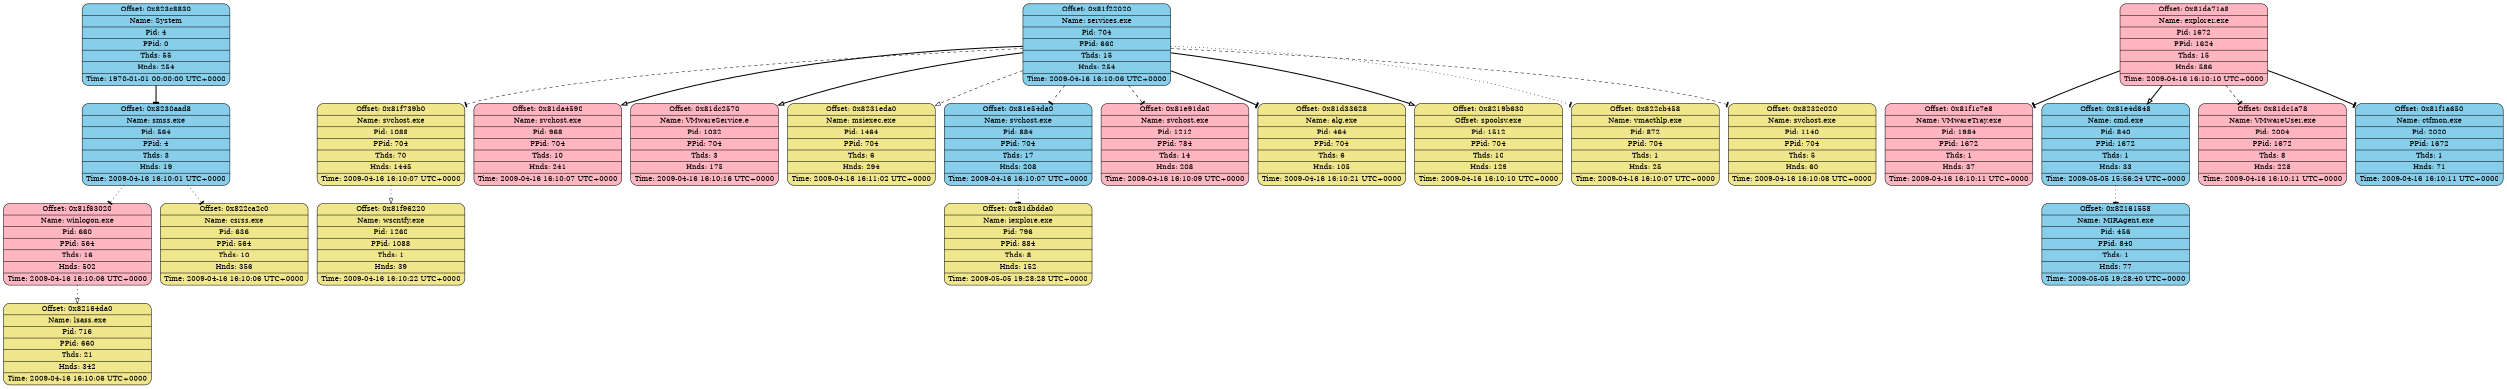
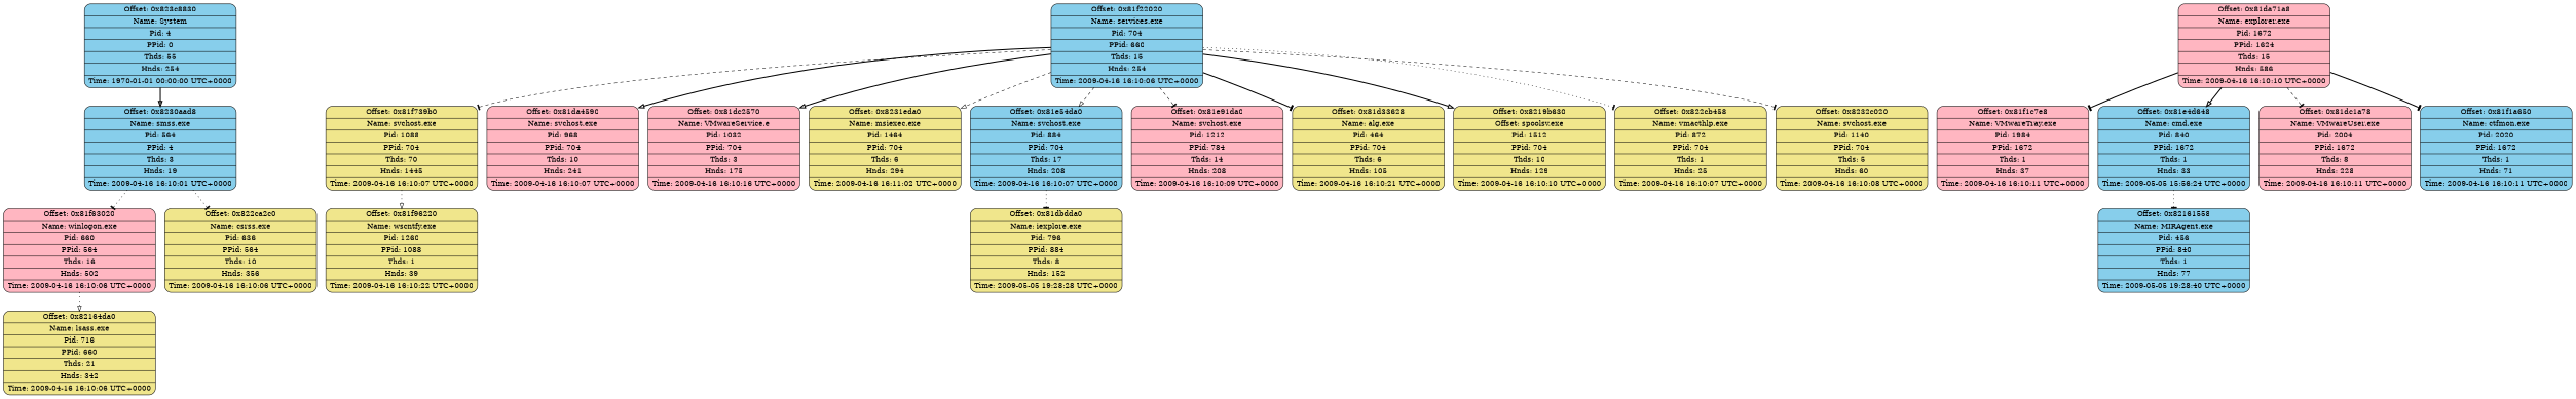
  digraph {
    node [fillcolor=khaki shape=Mrecord style=filled]
    edge [arrowhead=tee style=bold]
    n1 [fillcolor=skyblue label="{Offset: 0x823c8830|Name: System|Pid: 4|PPid: 0|Thds: 55|Hnds: 254|Time: 1970-01-01 00:00:00 UTC+0000}"]
    n2 [fillcolor=skyblue label="{Offset: 0x8230aad8|Name: smss.exe|Pid: 564|PPid: 4|Thds: 3|Hnds: 19|Time: 2009-04-16 16:10:01 UTC+0000}"]
    n3 [fillcolor=lightpink label="{Offset: 0x81f63020|Name: winlogon.exe|Pid: 660|PPid: 564|Thds: 16|Hnds: 502|Time: 2009-04-16 16:10:06 UTC+0000}"]
    n4 [label="{Offset: 0x822ca2c0|Name: csrss.exe|Pid: 636|PPid: 564|Thds: 10|Hnds: 356|Time: 2009-04-16 16:10:06 UTC+0000}"]
    n5 [label="{Offset: 0x82164da0|Name: lsass.exe|Pid: 716|PPid: 660|Thds: 21|Hnds: 342|Time: 2009-04-16 16:10:06 UTC+0000}"]
    n6 [fillcolor=skyblue label="{Offset: 0x81f22020|Name: services.exe|Pid: 704|PPid: 660|Thds: 15|Hnds: 254|Time: 2009-04-16 16:10:06 UTC+0000}"]
    n7 [label="{Offset: 0x81f739b0|Name: svchost.exe|Pid: 1088|PPid: 704|Thds: 70|Hnds: 1445|Time: 2009-04-16 16:10:07 UTC+0000}"]
    n8 [fillcolor=lightpink label="{Offset: 0x81da4590|Name: svchost.exe|Pid: 968|PPid: 704|Thds: 10|Hnds: 241|Time: 2009-04-16 16:10:07 UTC+0000}"]
    n9 [fillcolor=lightpink label="{Offset: 0x81dc2570|Name: VMwareService.e|Pid: 1032|PPid: 704|Thds: 3|Hnds: 175|Time: 2009-04-16 16:10:16 UTC+0000}"]
    n10 [label="{Offset: 0x8231eda0|Name: msiexec.exe|Pid: 1464|PPid: 704|Thds: 6|Hnds: 294|Time: 2009-04-16 16:11:02 UTC+0000}"]
    n11 [fillcolor=skyblue label="{Offset: 0x81e54da0|Name: svchost.exe|Pid: 884|PPid: 704|Thds: 17|Hnds: 208|Time: 2009-04-16 16:10:07 UTC+0000}"]
    n12 [fillcolor=lightpink label="{Offset: 0x81e91da0|Name: svchost.exe|Pid: 1212|PPid: 784|Thds: 14|Hnds: 208|Time: 2009-04-16 16:10:09 UTC+0000}"]
    n13 [label="{Offset: 0x81d33628|Name: alg.exe|Pid: 464|PPid: 704|Thds: 6|Hnds: 105|Time: 2009-04-16 16:10:21 UTC+0000}"]
    n14 [label="{Offset: 0x8219b630|Offset: spoolsv.exe|Pid: 1512|PPid: 704|Thds: 10|Hnds: 129|Time: 2009-04-16 16:10:10 UTC+0000}"]
    n15 [label="{Offset: 0x822cb458|Name: vmacthlp.exe|Pid: 872|PPid: 704|Thds: 1|Hnds: 25|Time: 2009-04-16 16:10:07 UTC+0000}"]
    n16 [label="{Offset: 0x8232c020|Name: svchost.exe|Pid: 1140|PPid: 704|Thds: 5|Hnds: 60|Time: 2009-04-16 16:10:08 UTC+0000}"]
    n17 [label="{Offset: 0x81f96220|Name: wscntfy.exe|Pid: 1260|PPid: 1088|Thds: 1|Hnds: 39|Time: 2009-04-16 16:10:22 UTC+0000}"]
    n18 [label="{Offset: 0x81dbdda0|Name: iexplore.exe|Pid: 796|PPid: 884|Thds: 8|Hnds: 152|Time: 2009-05-05 19:28:28 UTC+0000}"]
    n19 [fillcolor=lightpink label="{Offset: 0x81da71a8|Name: explorer.exe|Pid: 1672|PPid: 1624|Thds: 15|Hnds: 586|Time: 2009-04-16 16:10:10 UTC+0000}"]
    n20 [fillcolor=lightpink label="{Offset: 0x81f1c7e8|Name: VMwareTray.exe|Pid: 1984|PPid: 1672|Thds: 1|Hnds: 37|Time: 2009-04-16 16:10:11 UTC+0000}"]
    n21 [fillcolor=skyblue label="{Offset: 0x81e4d648|Name: cmd.exe|Pid: 840|PPid: 1672|Thds: 1|Hnds: 33|Time: 2009-05-05 15:56:24 UTC+0000}"]
    n22 [fillcolor=lightpink label="{Offset: 0x81dc1a78|Name: VMwareUser.exe|Pid: 2004|PPid: 1672|Thds: 8|Hnds: 228|Time: 2009-04-16 16:10:11 UTC+0000}"]
    n23 [fillcolor=skyblue label="{Offset: 0x81f1a650|Name: ctfmon.exe|Pid: 2020|PPid: 1672|Thds: 1|Hnds: 71|Time: 2009-04-16 16:10:11 UTC+0000}"]
    n24 [fillcolor=skyblue label="{Offset: 0x82161558|Name: MIRAgent.exe|Pid: 456|PPid: 840|Thds: 1|Hnds: 77|Time: 2009-05-05 19:28:40 UTC+0000}"]
-   n1 -> n2
+   n1 -> n2 [arrowhead=onormal]
    n2 -> n3 [style=dotted]
    n2 -> n4 [style=dotted]
    n3 -> n5 [arrowhead=onormal style=dotted]
    n6 -> n7 [style=dashed]
    n6 -> n8 [arrowhead=onormal]
    n6 -> n9 [arrowhead=onormal]
    n6 -> n10 [arrowhead=onormal style=dashed]
-   n6 -> n11 [style=dashed]
+   n6 -> n11 [arrowhead=onormal style=dashed]
    n6 -> n12 [style=dashed]
    n6 -> n13
    n6 -> n14 [arrowhead=onormal]
    n6 -> n15 [style=dotted]
    n6 -> n16 [style=dashed]
    n7 -> n17 [arrowhead=onormal style=dotted]
    n11 -> n18 [style=dotted]
    n19 -> n20
    n19 -> n21 [arrowhead=onormal]
    n19 -> n22 [style=dashed]
    n19 -> n23
    n21 -> n24 [style=dotted]
  }
